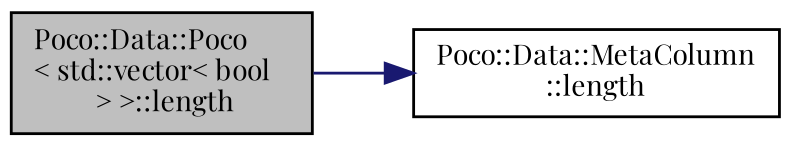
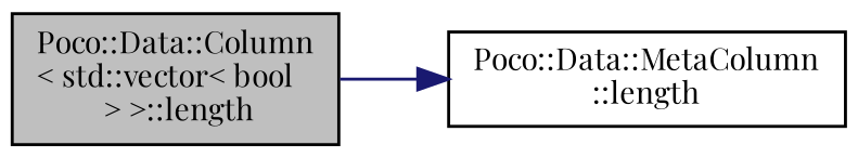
  digraph {
    rankdir=LR
    fontname="Playfair Display"
    node [color=black fontname="Playfair Display" fontsize=10 shape=record style=filled]
-   n1 [fillcolor=grey75 fontcolor=black height=0.2 label="Poco::Data::Poco\l\< std::vector\< bool\l \> \>::length" width=0.4]
+   n1 [fillcolor=grey75 fontcolor=black height=0.2 label="Poco::Data::Column\l\< std::vector\< bool\l \> \>::length" width=0.4]
    n2 [fillcolor=white height=0.2 label="Poco::Data::MetaColumn\l::length" width=0.4]
    n1 -> n2 [color=midnightblue fontname="Playfair Display" fontsize=10 labelfontname=Helvetica labelfontsize=10 style=solid]
  }
